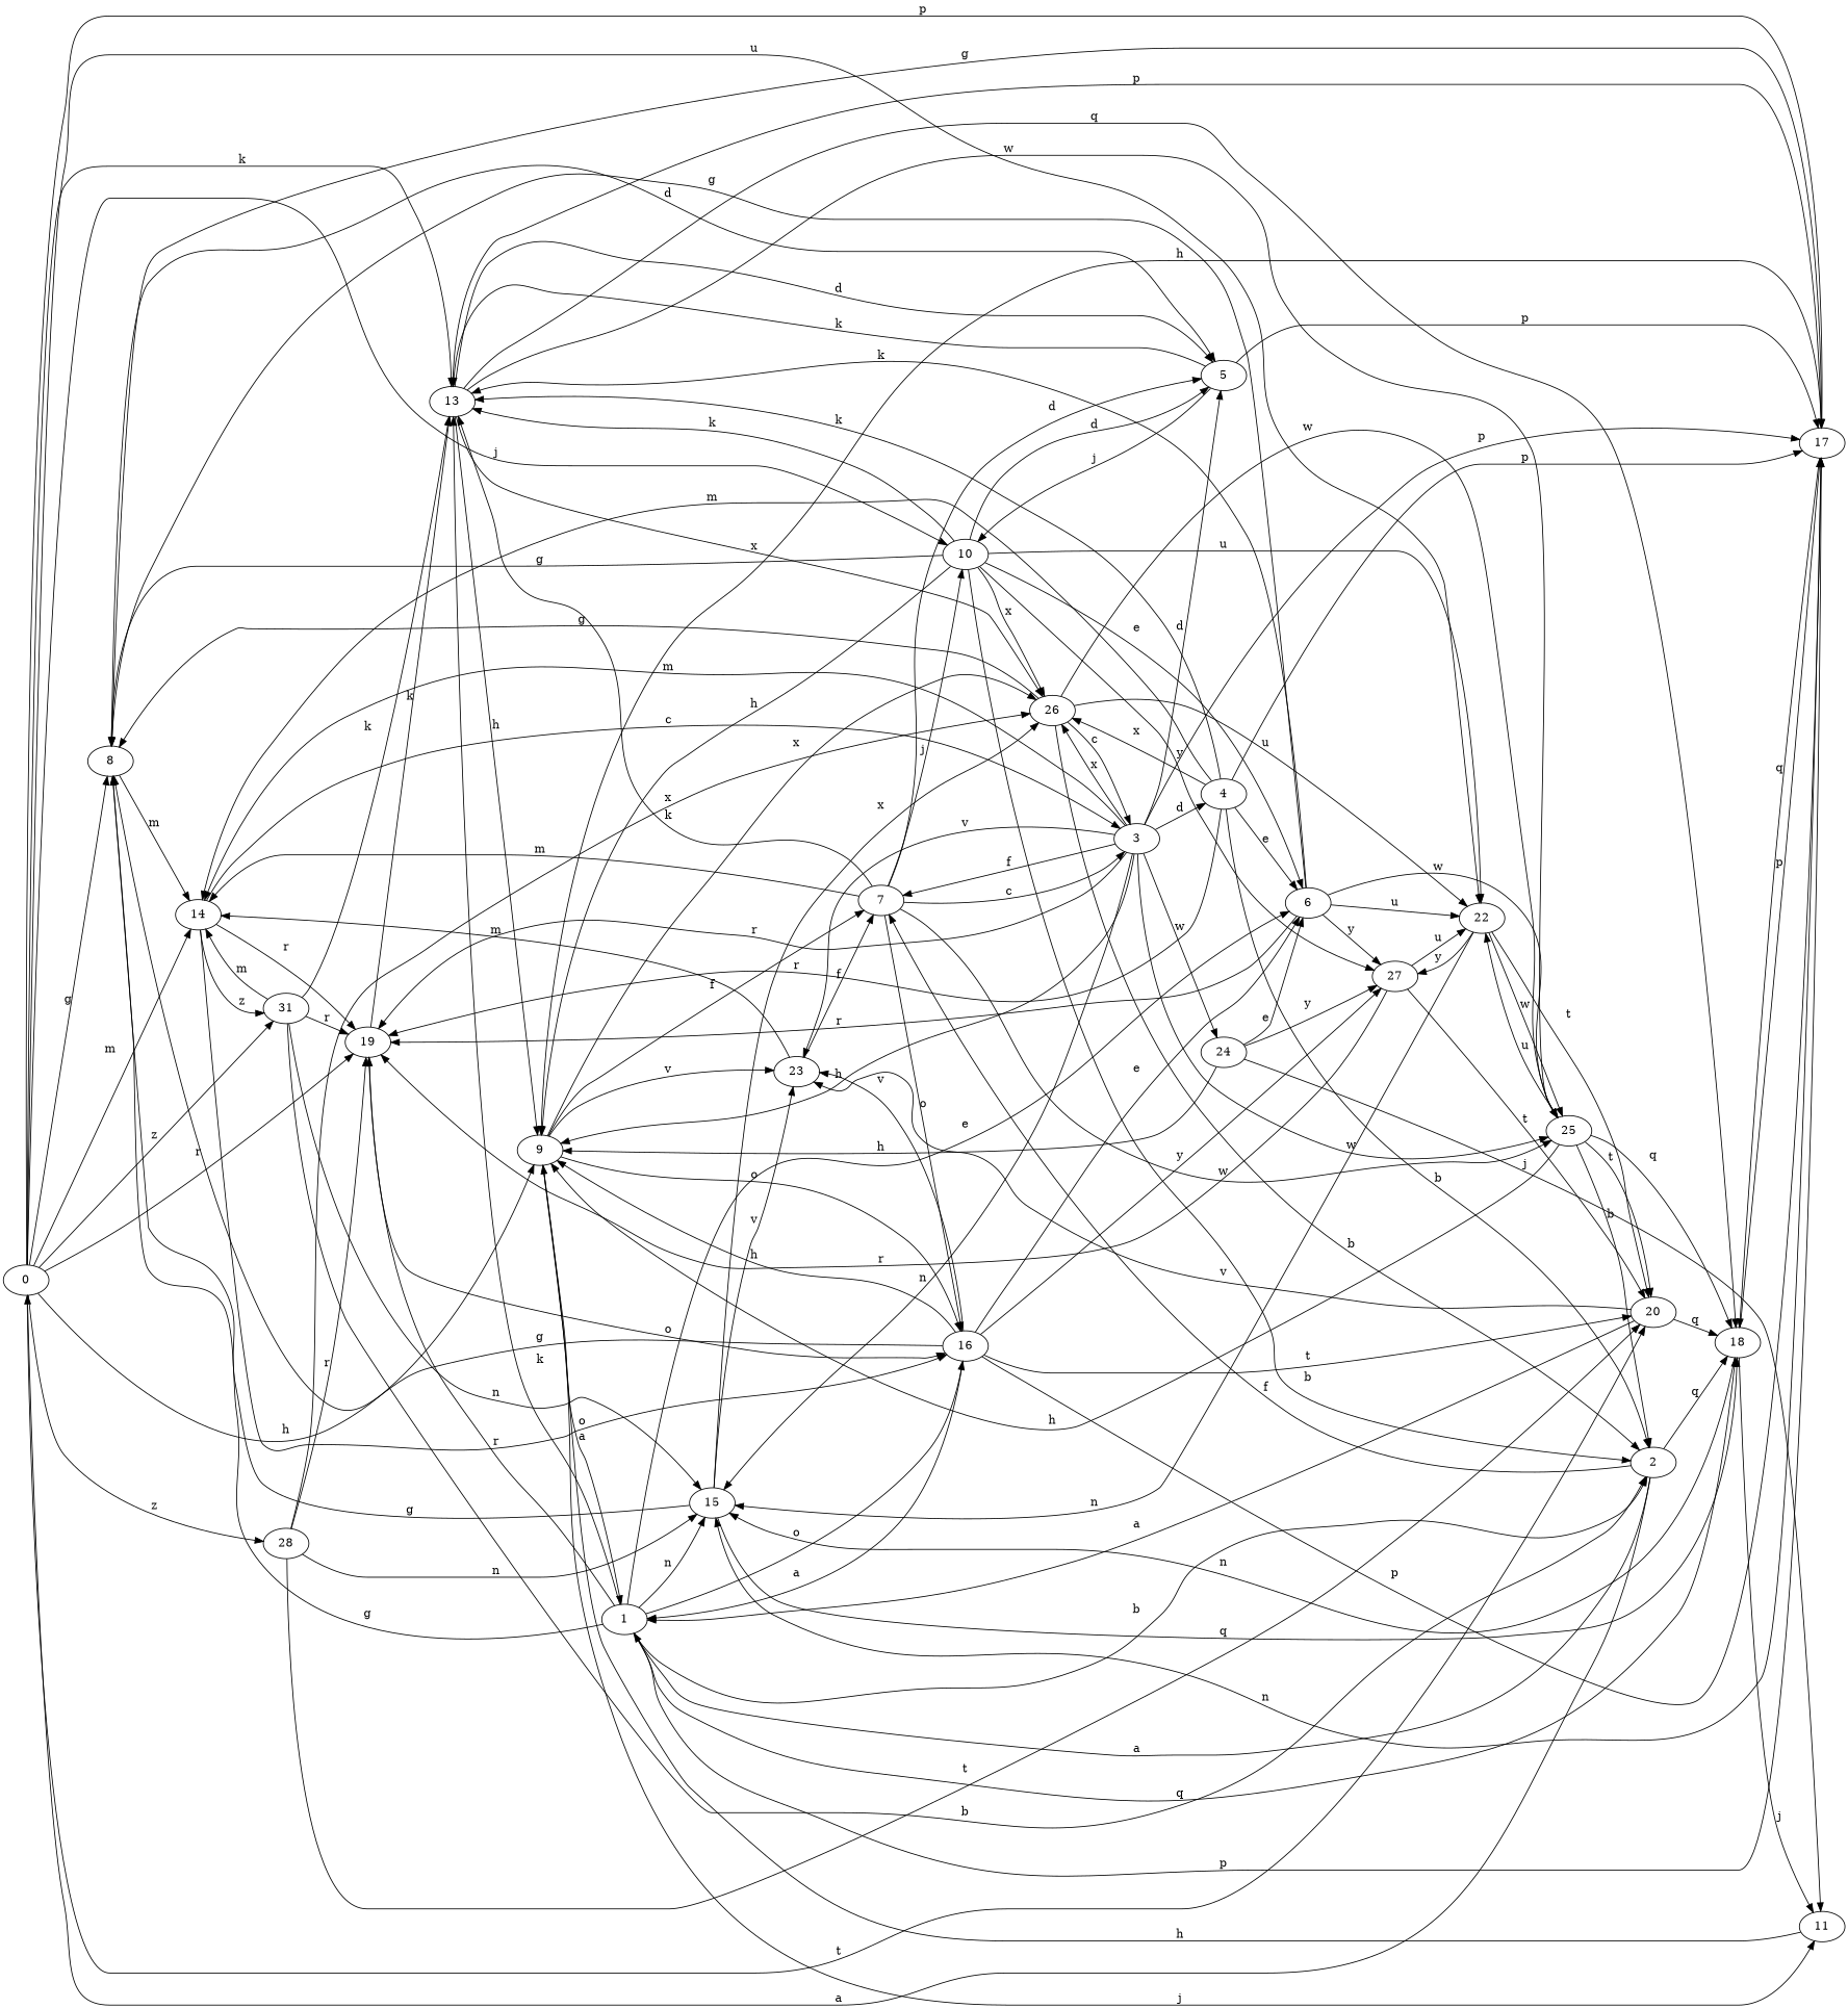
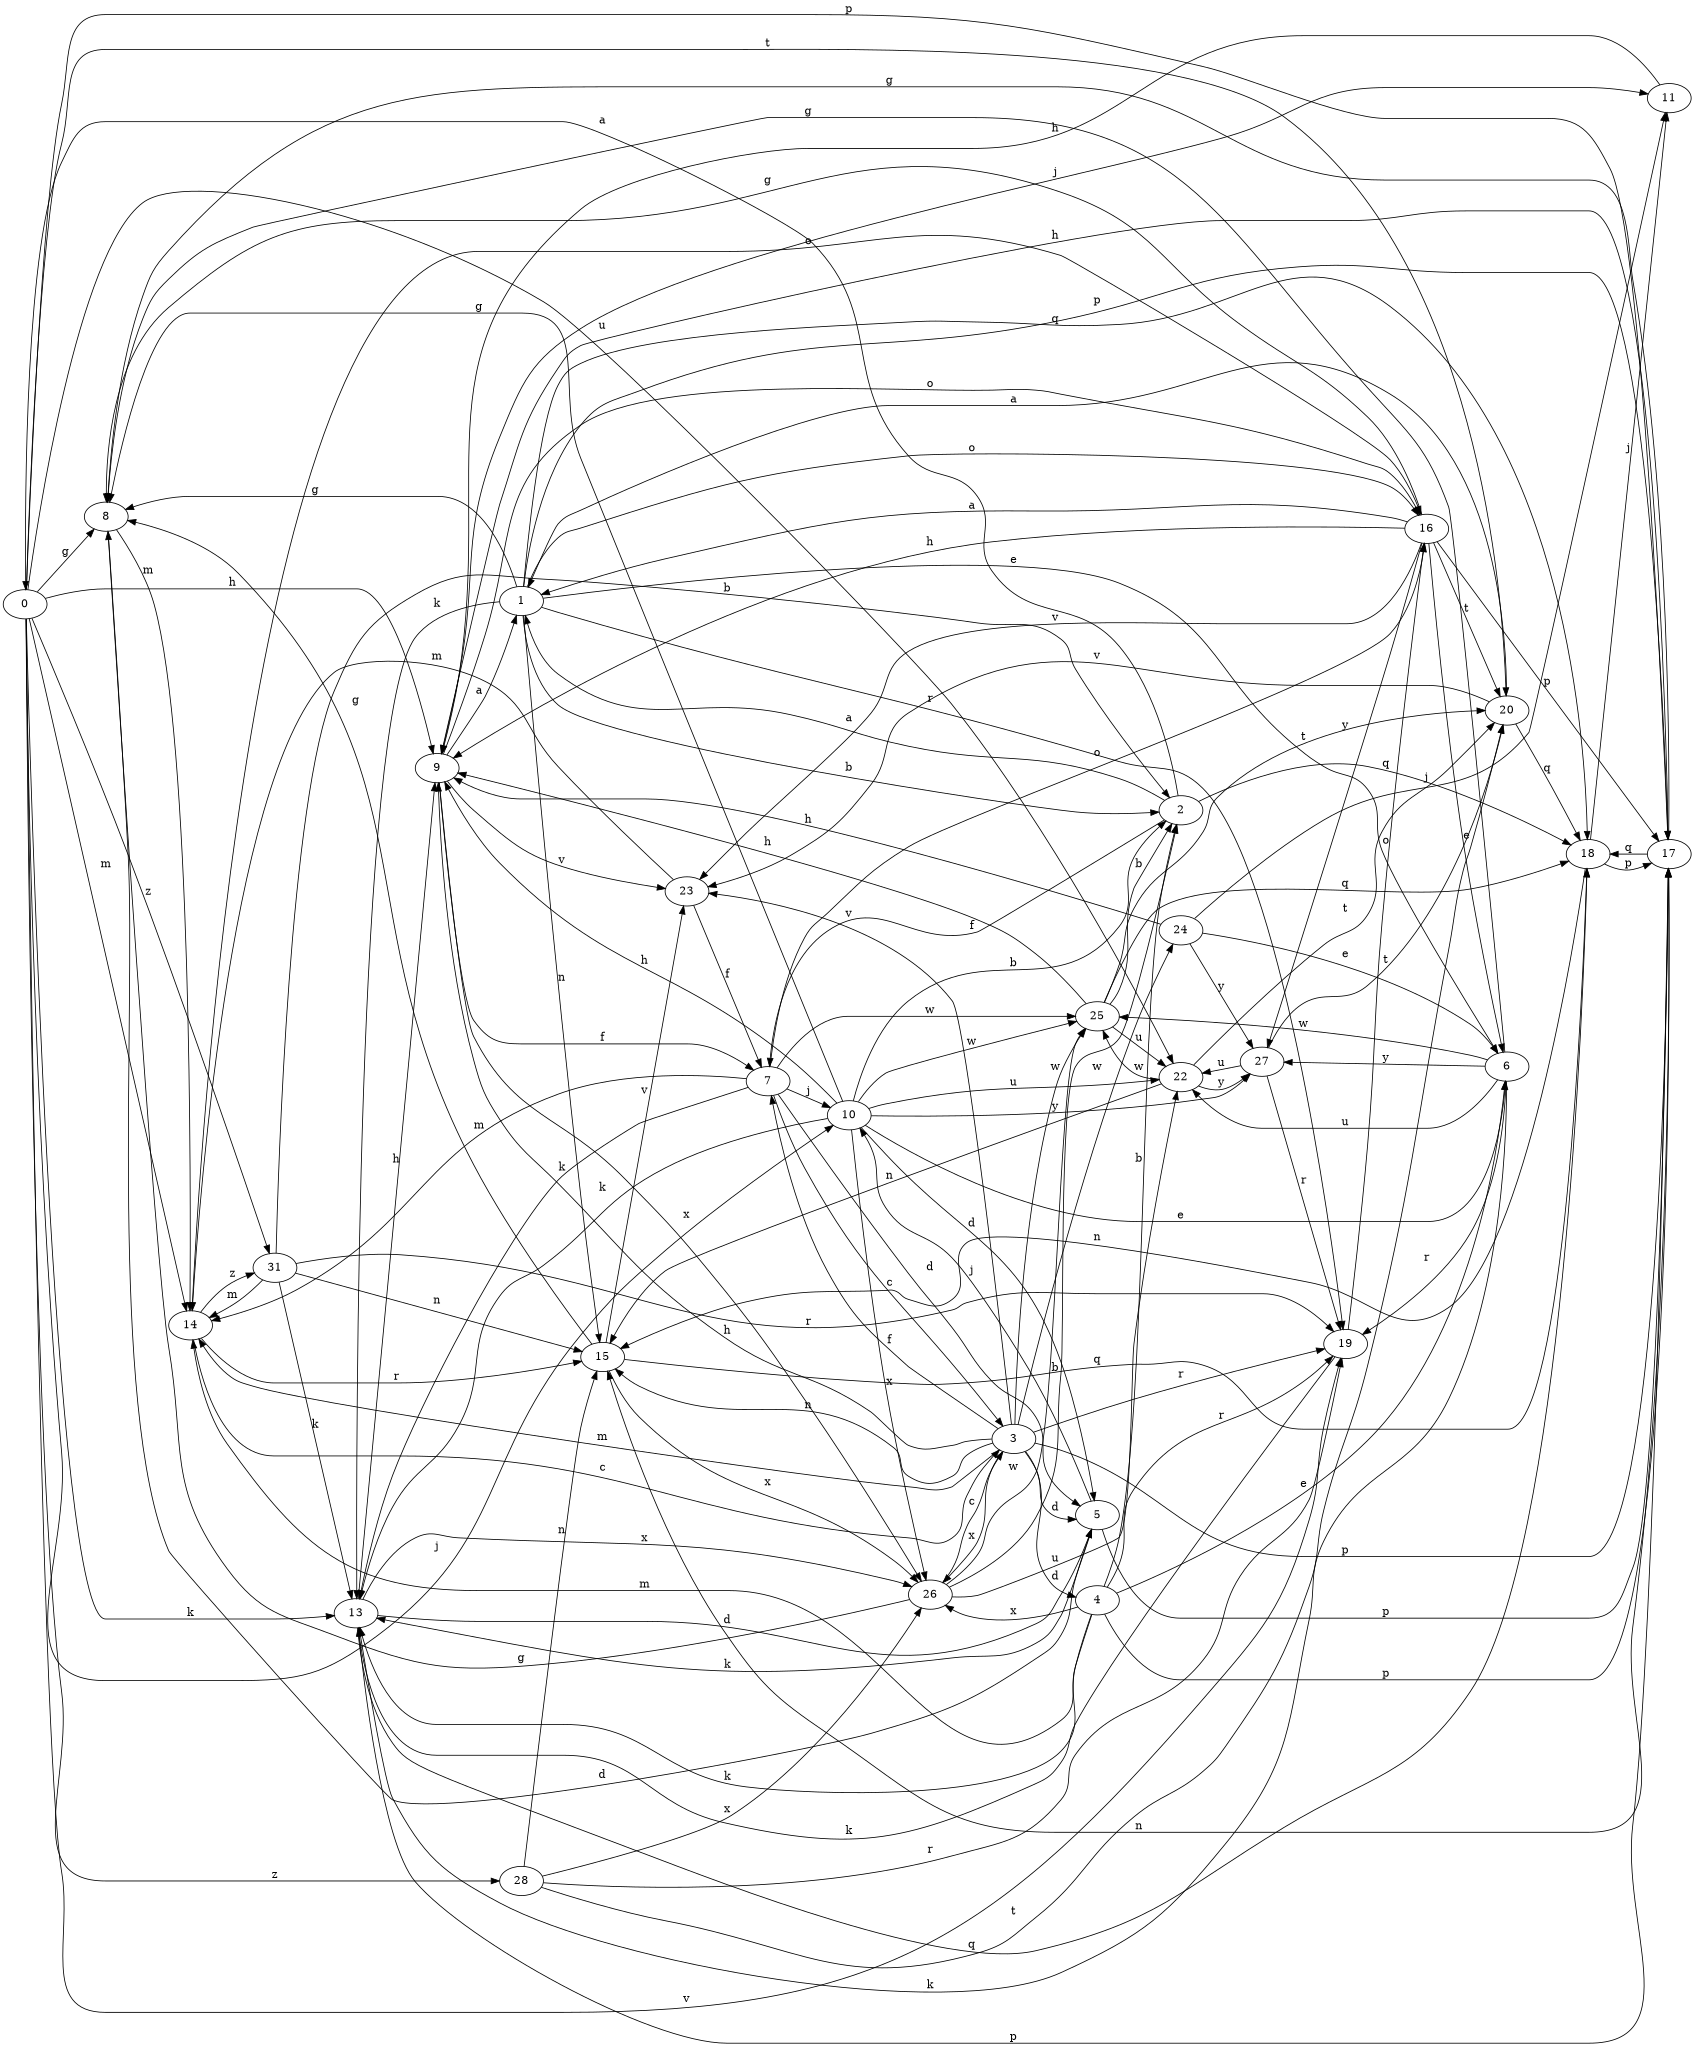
  strict digraph {
    rankdir=LR
    0
    8
    9
    10
    13
    14
    17
    19
    20
    22
    28
    31
    5
    1
    16
    7
    23
    26
    11
    2
    6
    27
    18
    25
    3
    15
    4
    24
    0 -> 8 [label=g]
    0 -> 9 [label=h]
    0 -> 10 [label=j]
    0 -> 13 [label=k]
    0 -> 14 [label=m]
    0 -> 17 [label=p]
-   0 -> 19 [label=r]
+   0 -> 19 [label=v]
    0 -> 20 [label=t]
    0 -> 22 [label=u]
    0 -> 28 [label=z]
    0 -> 31 [label=z]
    8 -> 14 [label=m]
    8 -> 5 [label=d]
    9 -> 1 [label=a]
    9 -> 16 [label=o]
    9 -> 7 [label=f]
    9 -> 23 [label=v]
    9 -> 26 [label=x]
    9 -> 11 [label=j]
    10 -> 8 [label=g]
    10 -> 9 [label=h]
    10 -> 13 [label=k]
    10 -> 22 [label=u]
    10 -> 5 [label=d]
    10 -> 26 [label=x]
    10 -> 2 [label=b]
    10 -> 6 [label=e]
    10 -> 27 [label=y]
    13 -> 9 [label=h]
    13 -> 17 [label=p]
    13 -> 5 [label=d]
    13 -> 26 [label=x]
    13 -> 18 [label=q]
-   13 -> 25 [label=w]
-   14 -> 19 [label=r]
+   10 -> 25 [label=w]
+   14 -> 15 [label=r]
    14 -> 31 [label=z]
    14 -> 16 [label=o]
    14 -> 3 [label=c]
    17 -> 8 [label=g]
    17 -> 9 [label=h]
    17 -> 18 [label=q]
    17 -> 15 [label=n]
    19 -> 13 [label=k]
    19 -> 16 [label=o]
    20 -> 1 [label=a]
    20 -> 23 [label=v]
    20 -> 18 [label=q]
    22 -> 20 [label=t]
    22 -> 27 [label=y]
    22 -> 25 [label=w]
    22 -> 15 [label=n]
    28 -> 19 [label=r]
    28 -> 20 [label=t]
    28 -> 26 [label=x]
    28 -> 15 [label=n]
    31 -> 13 [label=k]
    31 -> 14 [label=m]
    31 -> 19 [label=r]
    31 -> 2 [label=b]
    31 -> 15 [label=n]
    5 -> 10 [label=j]
    5 -> 13 [label=k]
    5 -> 17 [label=p]
    1 -> 8 [label=g]
    1 -> 13 [label=k]
    1 -> 17 [label=p]
    1 -> 19 [label=r]
    1 -> 16 [label=o]
    1 -> 2 [label=b]
    1 -> 6 [label=e]
    1 -> 18 [label=q]
    1 -> 15 [label=n]
    16 -> 8 [label=g]
    16 -> 9 [label=h]
    16 -> 17 [label=p]
    16 -> 20 [label=t]
    16 -> 1 [label=a]
    16 -> 23 [label=v]
    16 -> 6 [label=e]
    16 -> 27 [label=y]
    7 -> 10 [label=j]
    7 -> 13 [label=k]
    7 -> 14 [label=m]
    7 -> 5 [label=d]
    7 -> 16 [label=o]
    7 -> 25 [label=w]
    7 -> 3 [label=c]
    23 -> 14 [label=m]
    23 -> 7 [label=f]
    26 -> 8 [label=g]
    26 -> 22 [label=u]
    26 -> 2 [label=b]
    26 -> 25 [label=w]
    26 -> 3 [label=c]
    11 -> 9 [label=h]
    2 -> 0 [label=a]
    2 -> 1 [label=a]
    2 -> 7 [label=f]
    2 -> 18 [label=q]
    6 -> 8 [label=g]
    6 -> 13 [label=k]
    6 -> 19 [label=r]
    6 -> 22 [label=u]
    6 -> 27 [label=y]
    6 -> 25 [label=w]
    27 -> 19 [label=r]
    27 -> 20 [label=t]
    27 -> 22 [label=u]
    18 -> 17 [label=p]
    18 -> 11 [label=j]
    18 -> 15 [label=n]
    25 -> 9 [label=h]
    25 -> 20 [label=t]
    25 -> 22 [label=u]
    25 -> 2 [label=b]
    25 -> 18 [label=q]
    3 -> 9 [label=h]
    3 -> 14 [label=m]
    3 -> 17 [label=p]
    3 -> 19 [label=r]
    3 -> 5 [label=d]
    3 -> 7 [label=f]
    3 -> 23 [label=v]
    3 -> 26 [label=x]
    3 -> 25 [label=w]
    3 -> 15 [label=n]
    3 -> 4 [label=d]
    3 -> 24 [label=w]
    15 -> 8 [label=g]
    15 -> 23 [label=v]
    15 -> 26 [label=x]
    15 -> 18 [label=q]
    4 -> 13 [label=k]
    4 -> 14 [label=m]
    4 -> 17 [label=p]
    4 -> 19 [label=r]
    4 -> 26 [label=x]
    4 -> 2 [label=b]
    4 -> 6 [label=e]
    24 -> 9 [label=h]
    24 -> 11 [label=j]
    24 -> 6 [label=e]
    24 -> 27 [label=y]
  }
